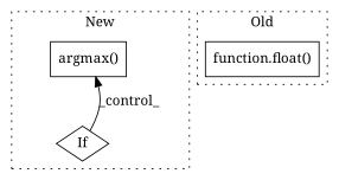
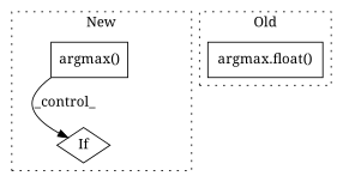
  digraph {
    fontname="Noto Serif"
    node [a=75 shape=box fontname="Noto Serif"]
    n1 [l="13,1" label="argmax()" s="4382,4402"]
    n2 [a=96 l=3 label=If s=4335 shape=diamond]
-   n3 [l="6,1" label="function.float()" s="3388,3401"]
+   n3 [l="6,1" label="argmax.float()" s="3388,3401"]
    subgraph cluster_1 {
      label=New
      style=dotted
      n1
      n2
    }
    subgraph cluster_2 {
      label=Old
      style=dotted
      n3
    }
-   n2 -> n1 [label=_control_ fontname="Noto Serif"]
+   n1 -> n2 [label=_control_ fontname="Noto Serif"]
  }
